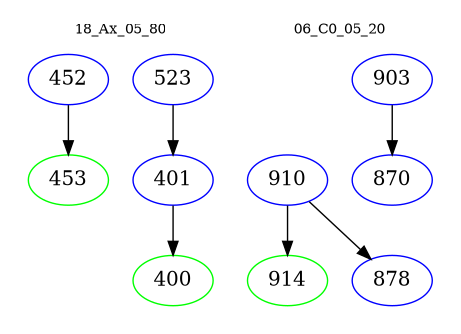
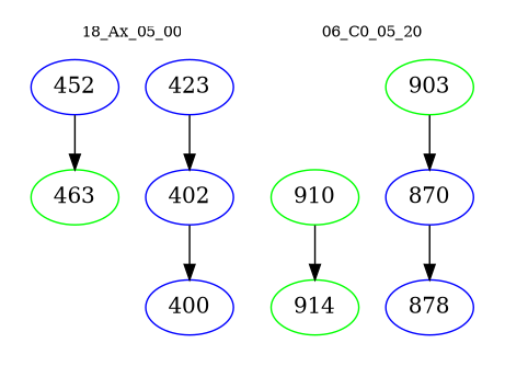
  digraph {
    node [color=blue]
    edge [color=black]
-   n1 [label=523]
-   n2 [label=401]
+   n1 [label=423]
+   n2 [label=402]
    n3 [label=452]
-   n4 [color=green label=400]
-   n5 [color=green label=453]
-   n6 [label=903]
+   n4 [label=400]
+   n5 [color=green label=463]
+   n6 [color=green label=903]
    n7 [label=870]
-   n8 [label=910]
+   n8 [color=green label=910]
    n9 [label=878]
    n10 [color=green label=914]
    subgraph cluster_1 {
      color=white
      fontsize=10
-     label="18_Ax_05_80"
+     label="18_Ax_05_00"
      n1
      n2
      n3
      n4
      n5
    }
    subgraph cluster_2 {
      color=white
      fontsize=10
      label="06_C0_05_20"
      n6
      n7
      n8
      n9
      n10
    }
    n1 -> n2
    n2 -> n4
    n3 -> n5
    n6 -> n7
-   n8 -> n9
+   n7 -> n9
    n8 -> n10
  }
